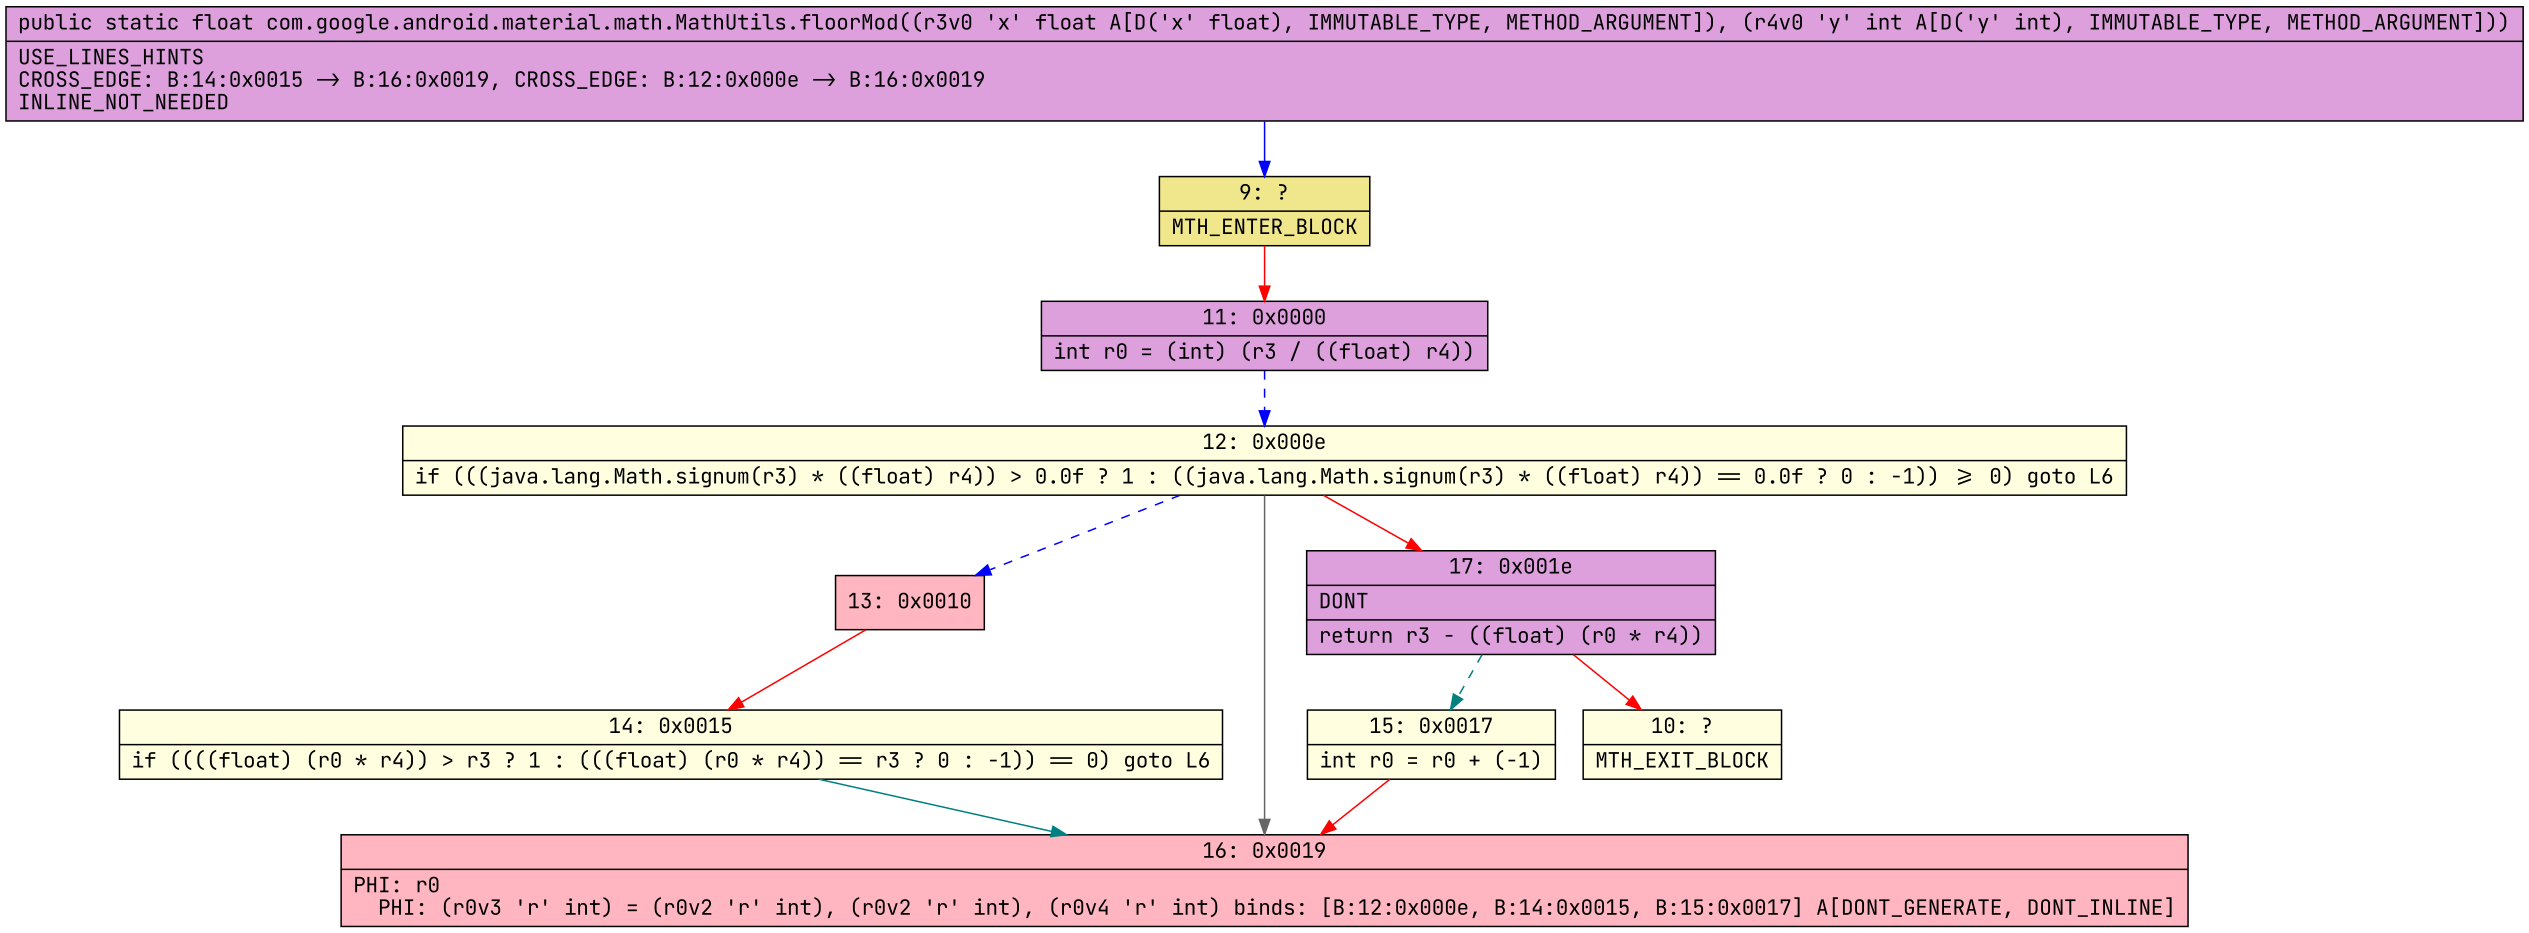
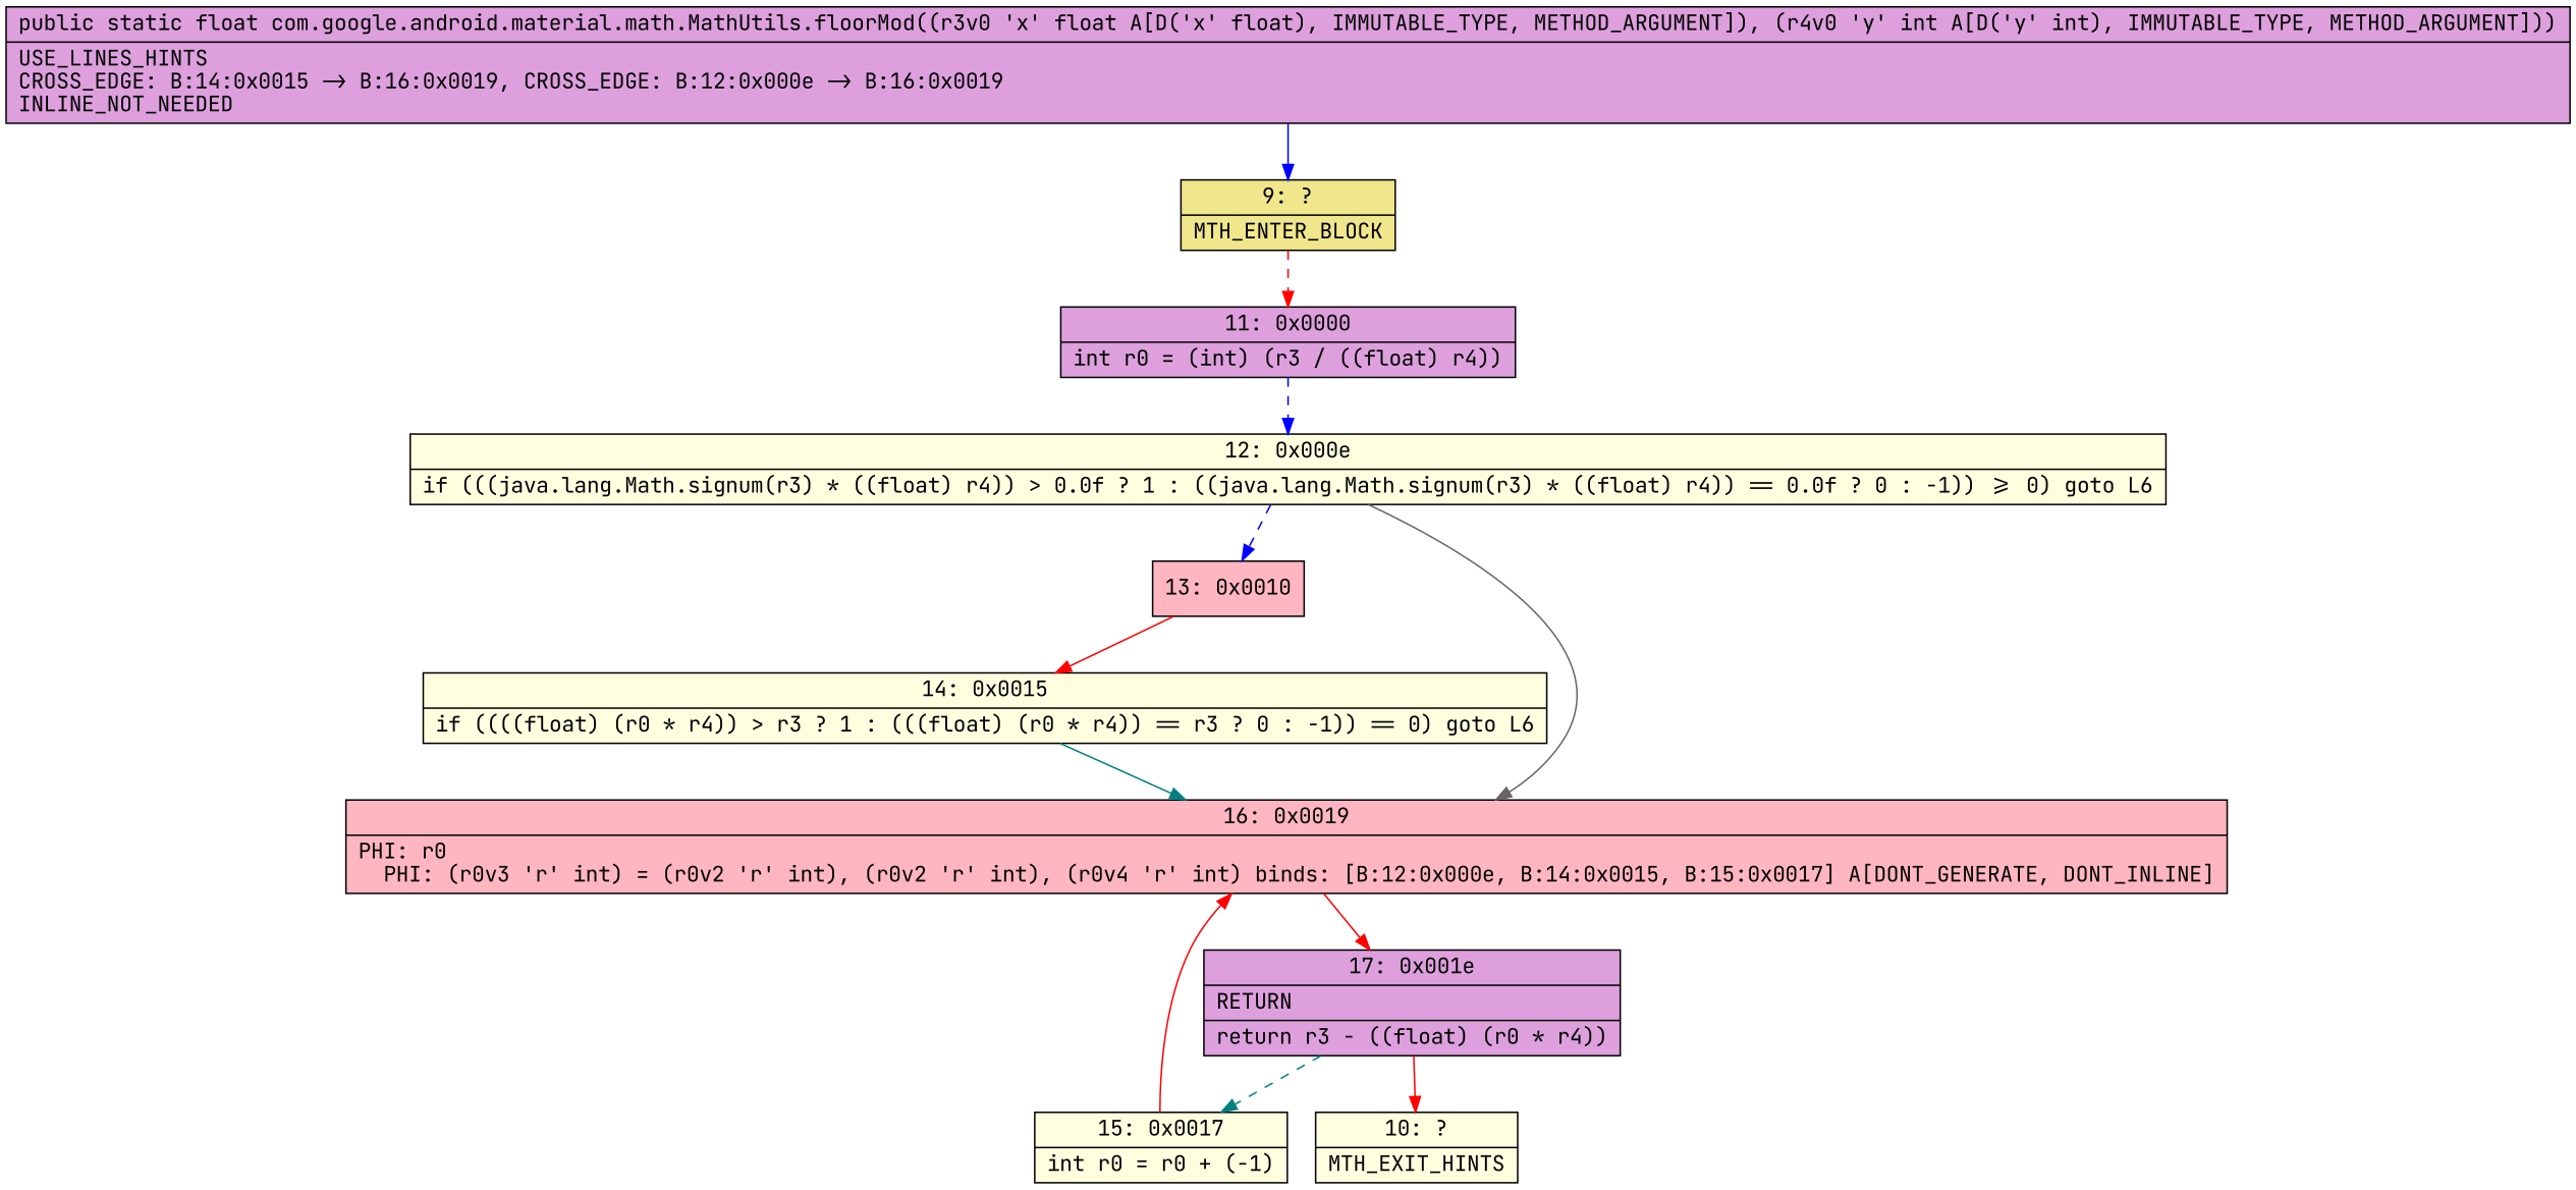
  digraph {
    fontname="JetBrains Mono"
    node [fillcolor=lightyellow fontname="JetBrains Mono" shape=record style=filled]
    edge [color=red fontname="JetBrains Mono"]
    n1 [fillcolor=khaki label="{9\:\ ?|MTH_ENTER_BLOCK\l}"]
    n2 [fillcolor=plum label="{11\:\ 0x0000|int r0 = (int) (r3 \/ ((float) r4))\l}"]
    n3 [label="{12\:\ 0x000e|if (((java.lang.Math.signum(r3) * ((float) r4)) \> 0.0f ? 1 : ((java.lang.Math.signum(r3) * ((float) r4)) == 0.0f ? 0 : \-1)) \>= 0) goto L6\l}"]
    n4 [fillcolor=lightpink label="{13\:\ 0x0010}"]
    n5 [fillcolor=lightpink label="{16\:\ 0x0019|PHI: r0 \l  PHI: (r0v3 'r' int) = (r0v2 'r' int), (r0v2 'r' int), (r0v4 'r' int) binds: [B:12:0x000e, B:14:0x0015, B:15:0x0017] A[DONT_GENERATE, DONT_INLINE]\l}"]
    n6 [label="{14\:\ 0x0015|if ((((float) (r0 * r4)) \> r3 ? 1 : (((float) (r0 * r4)) == r3 ? 0 : \-1)) == 0) goto L6\l}"]
-   n7 [fillcolor=plum label="{17\:\ 0x001e|DONT\l|return r3 \- ((float) (r0 * r4))\l}"]
+   n7 [fillcolor=plum label="{17\:\ 0x001e|RETURN\l|return r3 \- ((float) (r0 * r4))\l}"]
    n8 [label="{15\:\ 0x0017|int r0 = r0 + (\-1)\l}"]
-   n9 [label="{10\:\ ?|MTH_EXIT_BLOCK\l}"]
+   n9 [label="{10\:\ ?|MTH_EXIT_HINTS\l}"]
    n10 [fillcolor=plum label="{public static float com.google.android.material.math.MathUtils.floorMod((r3v0 'x' float A[D('x' float), IMMUTABLE_TYPE, METHOD_ARGUMENT]), (r4v0 'y' int A[D('y' int), IMMUTABLE_TYPE, METHOD_ARGUMENT]))  | USE_LINES_HINTS\lCROSS_EDGE: B:14:0x0015 \-\> B:16:0x0019, CROSS_EDGE: B:12:0x000e \-\> B:16:0x0019\lINLINE_NOT_NEEDED\l}"]
-   n1 -> n2
+   n1 -> n2 [style=dashed]
    n2 -> n3 [color=blue style=dashed]
    n3 -> n4 [color=blue style=dashed]
    n3 -> n5 [color=gray40]
    n4 -> n6
-   n3 -> n7
+   n5 -> n7
    n6 -> n5 [color=teal]
    n7 -> n8 [color=teal style=dashed]
    n7 -> n9
    n8 -> n5
    n10 -> n1 [color=blue]
  }
